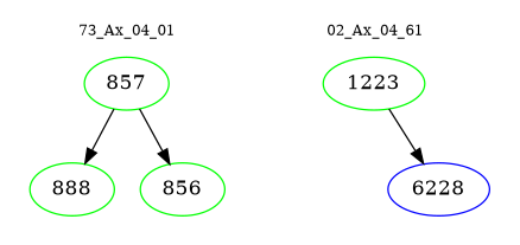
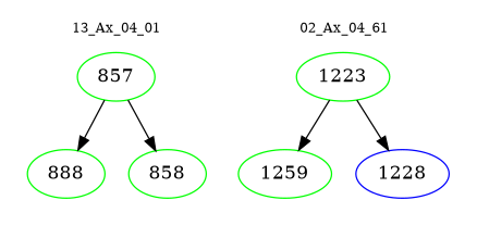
  digraph {
    node [color=green]
    edge [color=black]
    n1 [label=857]
    n2 [label=888]
-   n3 [label=856]
+   n3 [label=858]
    n4 [label=1223]
-   n6 [color=blue label=6228]
+   n5 [label=1259]
+   n6 [color=blue label=1228]
    subgraph cluster_1 {
      color=white
      fontsize=10
-     label="73_Ax_04_01"
+     label="13_Ax_04_01"
      n1
      n2
      n3
    }
    subgraph cluster_2 {
      color=white
      fontsize=10
      label="02_Ax_04_61"
      n4
+     n5
      n6
    }
    n1 -> n2
    n1 -> n3
+   n4 -> n5
    n4 -> n6
  }
